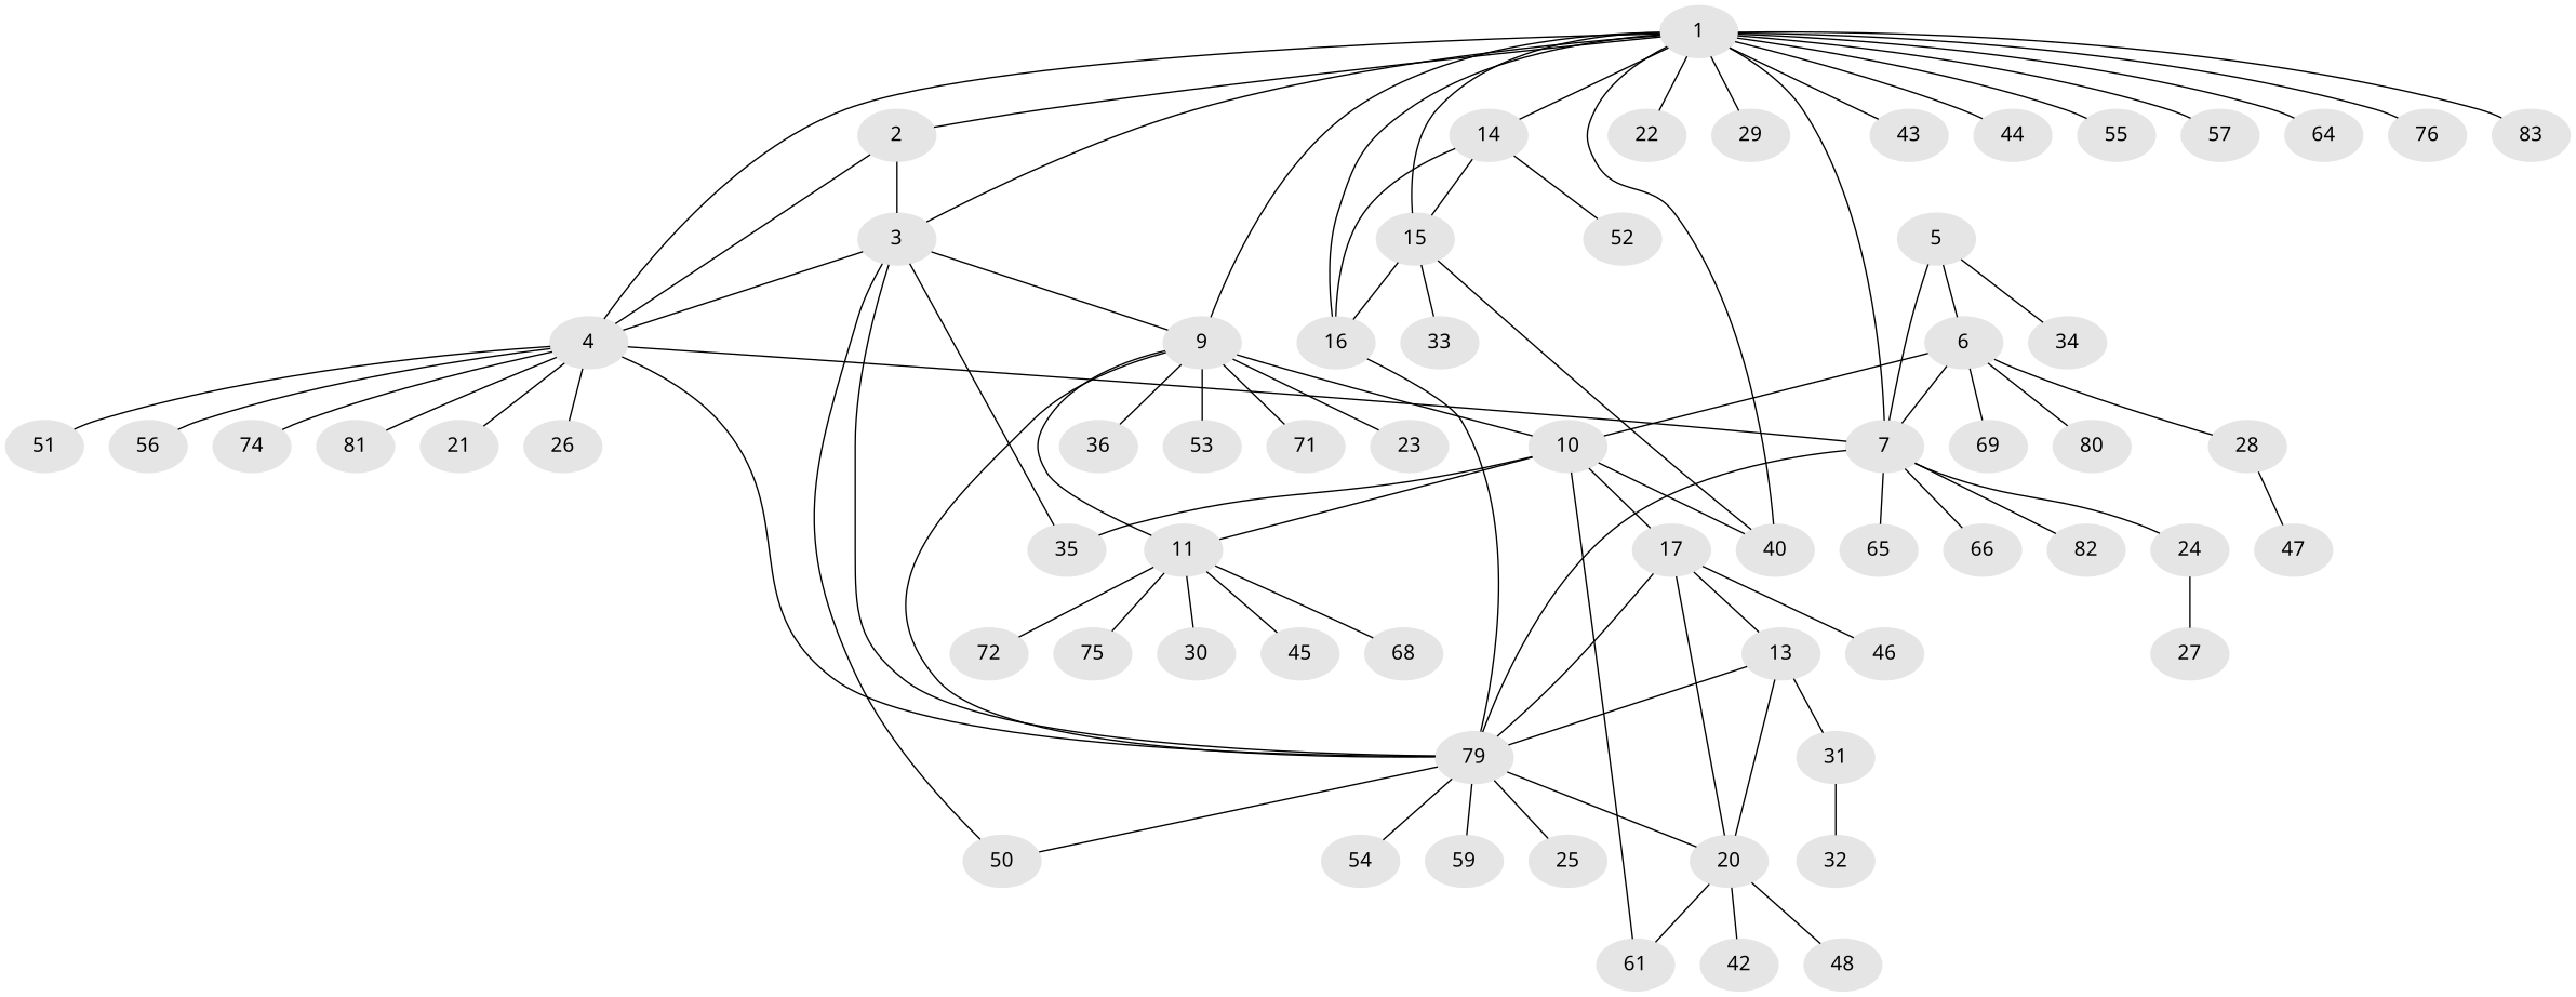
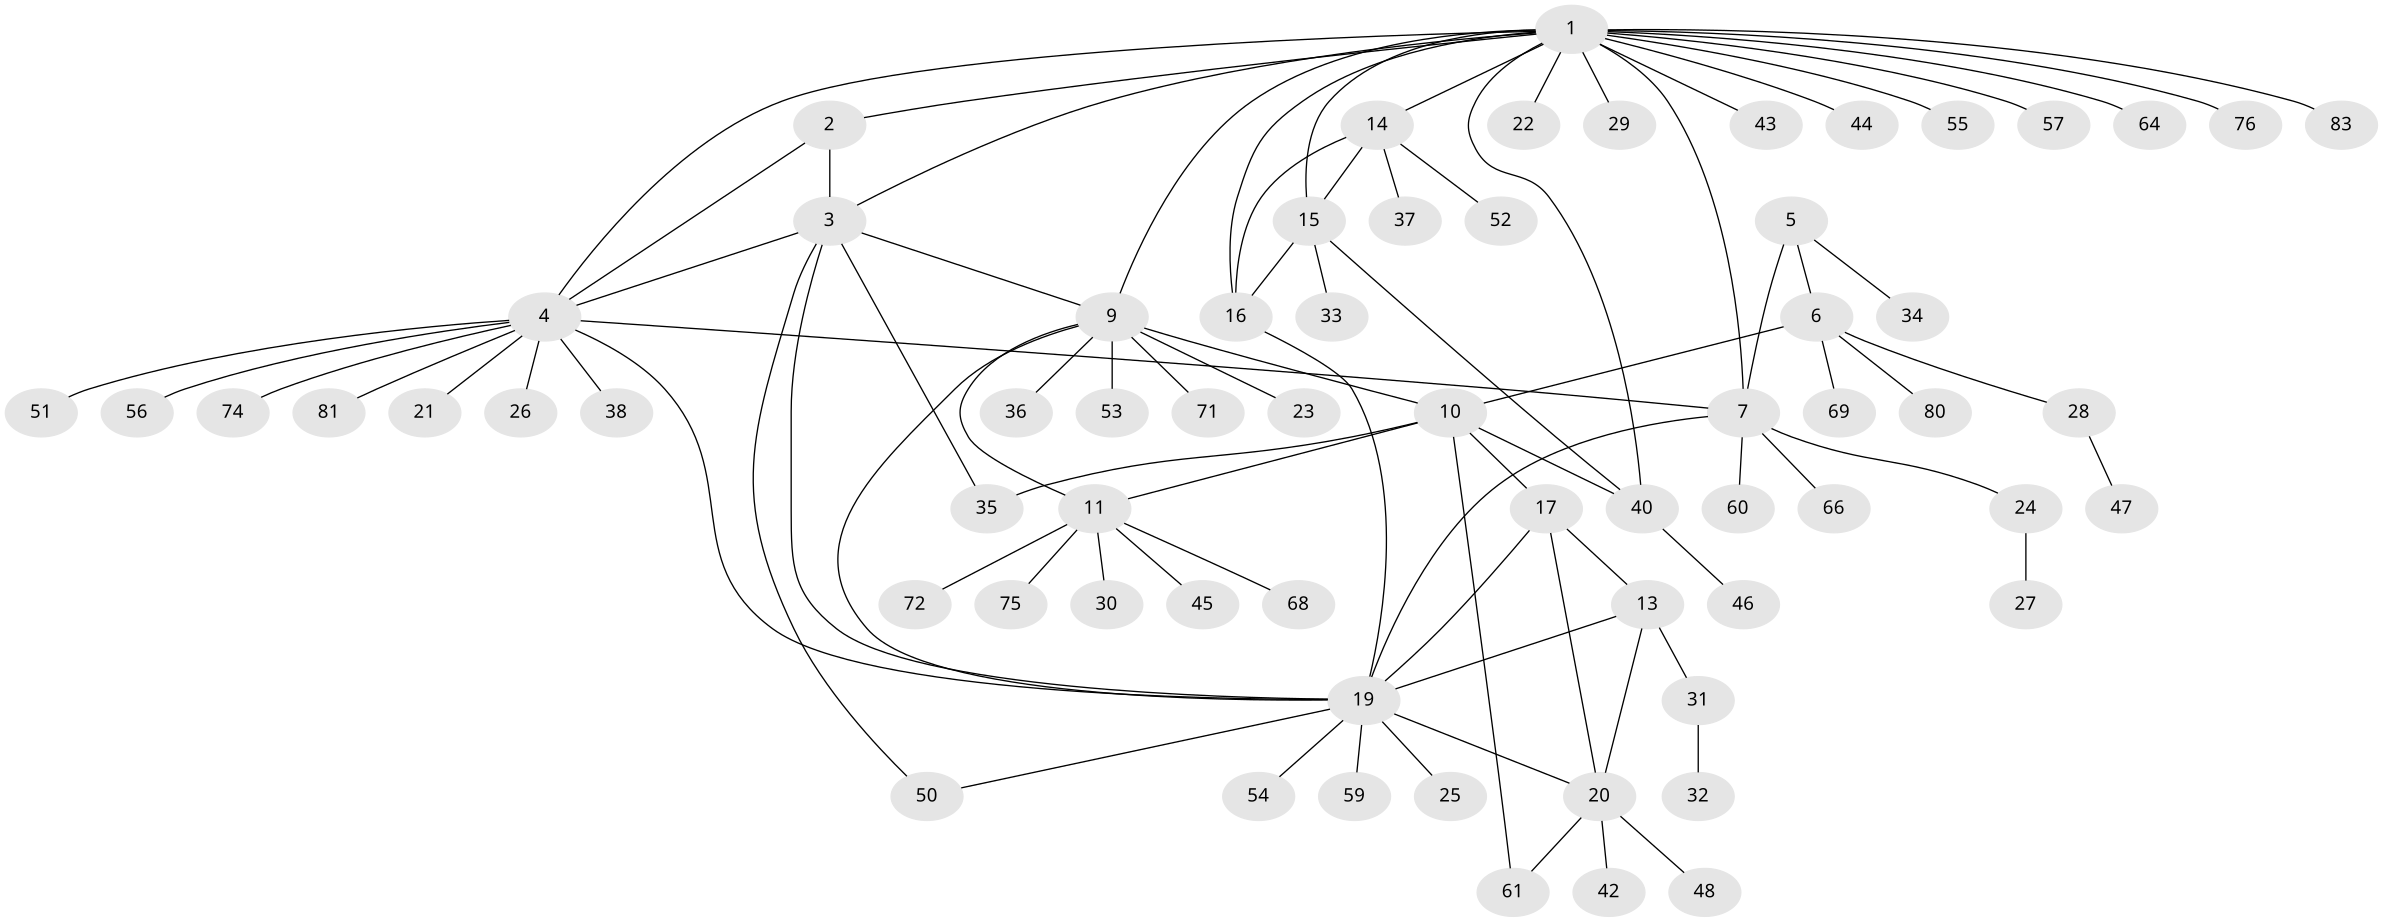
  graph {
    fontname="Noto Sans"
    node [color=gray90 fontname="Noto Sans" style=filled]
    edge [fontname="Noto Sans"]
    1 [super="+13"]
    2
    3 [super="+39"]
    4 [super="+52"]
    7 [super="+8"]
    9 [super="+12"]
    14 [super="+58"]
    15
    16
    22
    29
    40 [super="+63"]
    43
    44
    55
    57
    64
    76
    83
-   19 [super="+41" label=79]
+   19 [super="+41"]
    35
    50
    21
    26
+   38
    51
    56
    74
    81
    24
-   65
+   65 [label=60]
    66
-   82
    10 [super="+77"]
    11 [super="+79"]
    23
    36
    53
    71
+   37
    n41 [label=52]
    33 [super="+68"]
    20 [super="+70"]
    25
    54
    59
    5 [super="+48"]
    6 [super="+78"]
    34
    28
    69
    80
    17 [super="+73"]
    61
    47
    27
    30
    45 [super="+67"]
    n59 [label=68]
    72
    75
    n62 [label=13]
    46
    31
    42
    n66 [label=48]
    32
    1 -- 2
    1 -- 3
    1 -- 4
    1 -- 7
    1 -- 9
    1 -- 14
    1 -- 15
    1 -- 16
    1 -- 22
    1 -- 29
    1 -- 40
    1 -- 43
    1 -- 44
    1 -- 55
    1 -- 57
    1 -- 64
    1 -- 76
    1 -- 83
    2 -- 3
    2 -- 4
    3 -- 4
    3 -- 9
    3 -- 19
    3 -- 35
    3 -- 50
    4 -- 7
    4 -- 19
    4 -- 21
    4 -- 26
+   4 -- 38
    4 -- 51
    4 -- 56
    4 -- 74
    4 -- 81
    7 -- 19
    7 -- 24
    7 -- 65
    7 -- 66
-   7 -- 82
    9 -- 19
    9 -- 10 [weight=2]
    9 -- 11 [weight=2]
    9 -- 23
    9 -- 36
    9 -- 53
    9 -- 71
    14 -- 15
    14 -- 16
+   14 -- 37
    14 -- n41
    15 -- 16
    15 -- 40
    15 -- 33
    16 -- 19
    19 -- 50
    19 -- 20
    19 -- 25
    19 -- 54
    19 -- 59
    24 -- 27
    10 -- 40
    10 -- 35
    10 -- 11
    10 -- 17
    10 -- 61
    11 -- 30
    11 -- 45
    11 -- n59
    11 -- 72
    11 -- 75
    20 -- 61
    20 -- 42
    20 -- n66
    5 -- 7 [weight=2]
    5 -- 6
    5 -- 34
-   6 -- 7 [weight=2]
    6 -- 10
    6 -- 28
    6 -- 69
    6 -- 80
    28 -- 47
    17 -- 19
    17 -- 20
    17 -- n62
-   17 -- 46
+   40 -- 46
    n62 -- 19
    n62 -- 20
    n62 -- 31
    31 -- 32
  }
